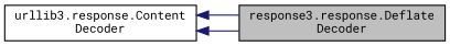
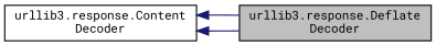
  digraph {
    rankdir=LR
    fontname="Roboto Mono"
    node [color=black fontname="Roboto Mono" fontsize=10 shape=record style=filled]
    edge [color=midnightblue dir=back fontname="Roboto Mono" fontsize=10 labelfontname=Helvetica labelfontsize=10 style=solid]
-   n1 [fillcolor=grey75 fontcolor=black height=0.2 label="response3.response.Deflate\lDecoder" width=0.4]
+   n1 [fillcolor=grey75 fontcolor=black height=0.2 label="urllib3.response.Deflate\lDecoder" width=0.4]
    n2 [fillcolor=white height=0.2 label="urllib3.response.Content\lDecoder" width=0.4]
    n2 -> n1
    n2 -> n1
  }
